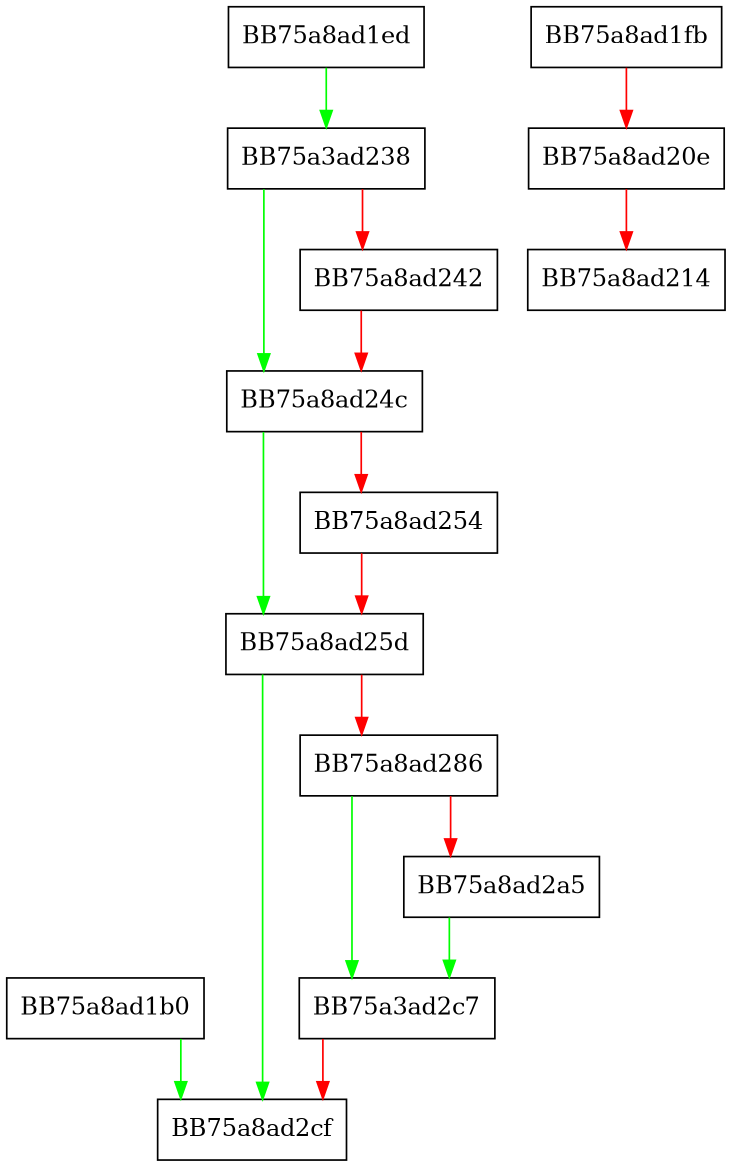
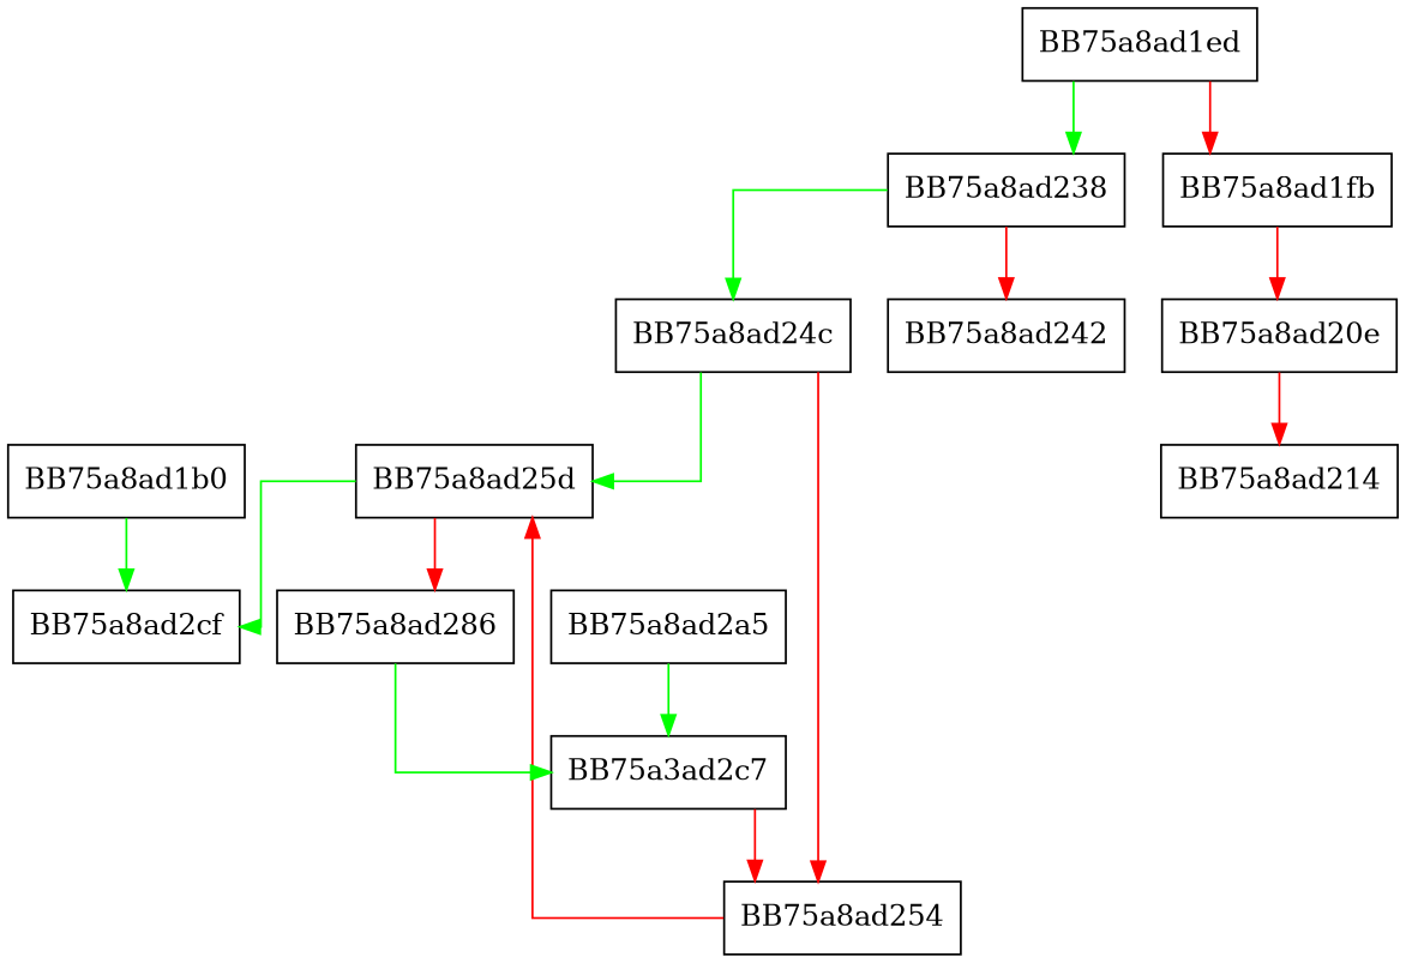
  digraph {
    splines=ortho
    node [shape=box]
    edge [color=red]
    BB75a8ad1b0
    BB75a8ad2cf
-   BB75a8ad238 [label=BB75a3ad238]
+   BB75a8ad238
    BB75a8ad24c
    BB75a8ad242
    BB75a8ad1ed
    BB75a8ad1fb
    BB75a8ad25d
    BB75a8ad254
    BB75a8ad20e
    BB75a8ad214
    BB75a8ad286
    n13 [label=BB75a3ad2c7]
    BB75a8ad2a5
    BB75a8ad1b0 -> BB75a8ad2cf [color=green]
    BB75a8ad238 -> BB75a8ad24c [color=green]
    BB75a8ad238 -> BB75a8ad242
    BB75a8ad24c -> BB75a8ad25d [color=green]
    BB75a8ad24c -> BB75a8ad254
-   BB75a8ad242 -> BB75a8ad24c
    BB75a8ad1ed -> BB75a8ad238 [color=green]
+   BB75a8ad1ed -> BB75a8ad1fb
    BB75a8ad1fb -> BB75a8ad20e
    BB75a8ad25d -> BB75a8ad2cf [color=green]
    BB75a8ad25d -> BB75a8ad286
    BB75a8ad254 -> BB75a8ad25d
    BB75a8ad20e -> BB75a8ad214
    BB75a8ad286 -> n13 [color=green]
-   BB75a8ad286 -> BB75a8ad2a5
-   n13 -> BB75a8ad2cf
+   n13 -> BB75a8ad254
    BB75a8ad2a5 -> n13 [color=green]
  }
